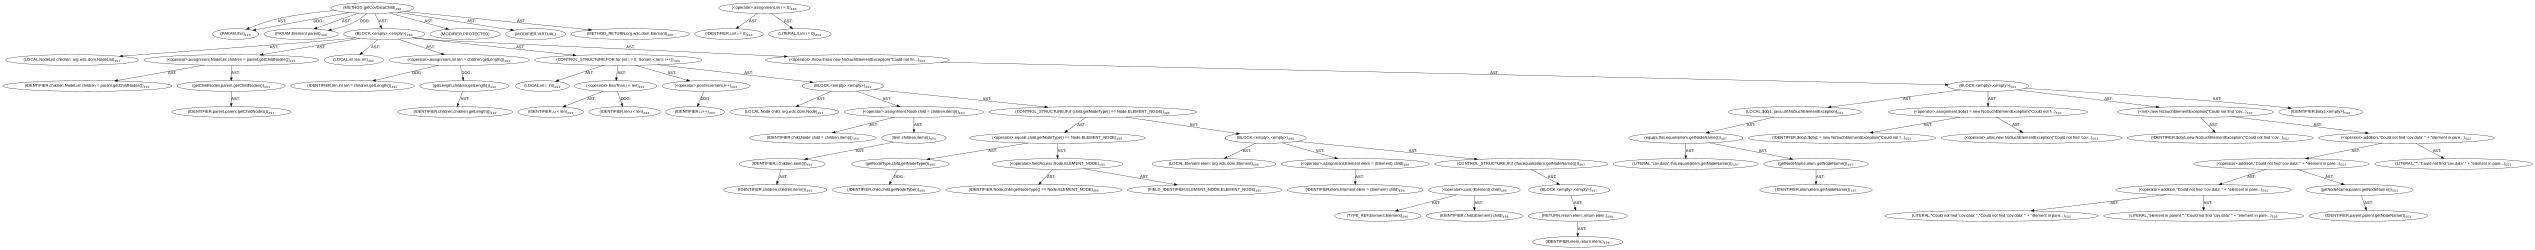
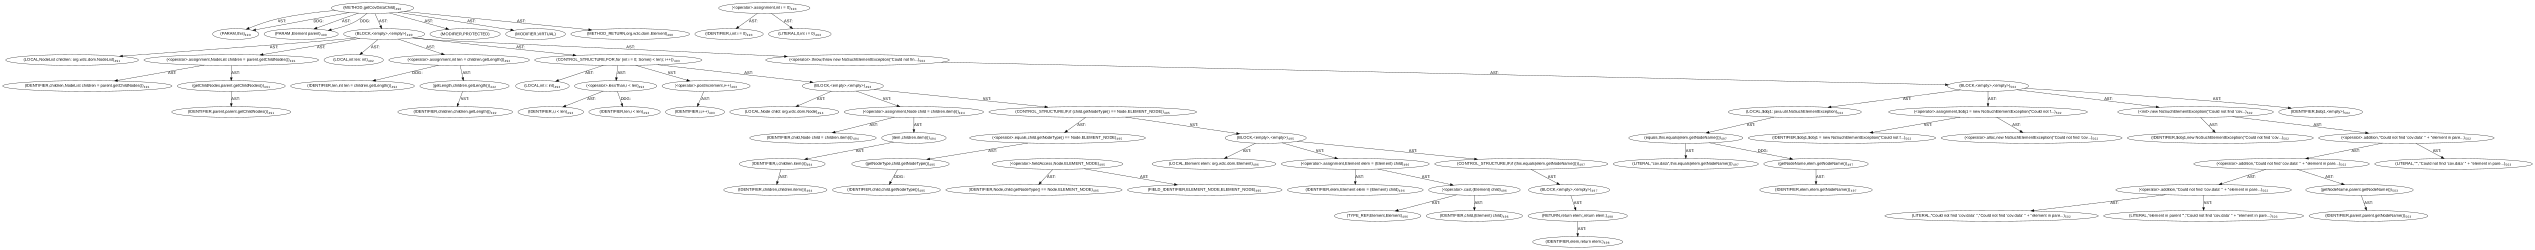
  digraph {
    fontname="Liberation Sans"
    node [fontname="Liberation Sans"]
    edge [fontname="Liberation Sans"]
    n1 [label=<(METHOD,getCovDataChild)<SUB>490</SUB>>]
    n2 [label=<(PARAM,this)<SUB>490</SUB>>]
    n3 [label=<(PARAM,Element parent)<SUB>490</SUB>>]
    n4 [label=<(BLOCK,&lt;empty&gt;,&lt;empty&gt;)<SUB>490</SUB>>]
    n5 [label=<(MODIFIER,PROTECTED)>]
    n6 [label=<(MODIFIER,VIRTUAL)>]
    n7 [label=<(METHOD_RETURN,org.w3c.dom.Element)<SUB>490</SUB>>]
    n8 [label=<(LOCAL,NodeList children: org.w3c.dom.NodeList)<SUB>491</SUB>>]
    n9 [label=<(&lt;operator&gt;.assignment,NodeList children = parent.getChildNodes())<SUB>491</SUB>>]
    n10 [label=<(LOCAL,int len: int)<SUB>492</SUB>>]
    n11 [label=<(&lt;operator&gt;.assignment,int len = children.getLength())<SUB>492</SUB>>]
    n12 [label=<(CONTROL_STRUCTURE,FOR,for (int i = 0; Some(i &lt; len); i++))<SUB>493</SUB>>]
    n13 [label=<(&lt;operator&gt;.throw,throw new NoSuchElementException(&quot;Could not fin...)<SUB>502</SUB>>]
    n14 [label=<(IDENTIFIER,children,NodeList children = parent.getChildNodes())<SUB>491</SUB>>]
    n15 [label=<(getChildNodes,parent.getChildNodes())<SUB>491</SUB>>]
    n16 [label=<(IDENTIFIER,len,int len = children.getLength())<SUB>492</SUB>>]
    n17 [label=<(getLength,children.getLength())<SUB>442</SUB>>]
    n18 [label=<(LOCAL,int i: int)<SUB>493</SUB>>]
    n19 [label=<(&lt;operator&gt;.lessThan,i &lt; len)<SUB>493</SUB>>]
    n20 [label=<(&lt;operator&gt;.postIncrement,i++)<SUB>493</SUB>>]
    n21 [label=<(BLOCK,&lt;empty&gt;,&lt;empty&gt;)<SUB>493</SUB>>]
    n22 [label=<(BLOCK,&lt;empty&gt;,&lt;empty&gt;)<SUB>502</SUB>>]
    n23 [label=<(IDENTIFIER,parent,parent.getChildNodes())<SUB>491</SUB>>]
    n24 [label=<(IDENTIFIER,children,children.getLength())<SUB>492</SUB>>]
    n25 [label=<(&lt;operator&gt;.assignment,int i = 0)<SUB>493</SUB>>]
    n26 [label=<(IDENTIFIER,i,int i = 0)<SUB>493</SUB>>]
    n27 [label=<(LITERAL,0,int i = 0)<SUB>493</SUB>>]
    n28 [label=<(IDENTIFIER,i,i &lt; len)<SUB>493</SUB>>]
    n29 [label=<(IDENTIFIER,len,i &lt; len)<SUB>493</SUB>>]
    n30 [label=<(IDENTIFIER,i,i++)<SUB>493</SUB>>]
    n31 [label=<(LOCAL,Node child: org.w3c.dom.Node)<SUB>494</SUB>>]
    n32 [label=<(&lt;operator&gt;.assignment,Node child = children.item(i))<SUB>494</SUB>>]
    n33 [label=<(CONTROL_STRUCTURE,IF,if (child.getNodeType() == Node.ELEMENT_NODE))<SUB>495</SUB>>]
    n34 [label=<(IDENTIFIER,child,Node child = children.item(i))<SUB>494</SUB>>]
    n35 [label=<(item,children.item(i))<SUB>494</SUB>>]
    n36 [label=<(&lt;operator&gt;.equals,child.getNodeType() == Node.ELEMENT_NODE)<SUB>495</SUB>>]
    n37 [label=<(BLOCK,&lt;empty&gt;,&lt;empty&gt;)<SUB>495</SUB>>]
    n38 [label=<(IDENTIFIER,i,children.item(i))<SUB>494</SUB>>]
    n39 [label=<(IDENTIFIER,children,children.item(i))<SUB>494</SUB>>]
    n40 [label=<(getNodeType,child.getNodeType())<SUB>495</SUB>>]
    n41 [label=<(&lt;operator&gt;.fieldAccess,Node.ELEMENT_NODE)<SUB>495</SUB>>]
    n42 [label=<(LOCAL,Element elem: org.w3c.dom.Element)<SUB>496</SUB>>]
    n43 [label=<(&lt;operator&gt;.assignment,Element elem = (Element) child)<SUB>496</SUB>>]
    n44 [label=<(CONTROL_STRUCTURE,IF,if (this.equals(elem.getNodeName())))<SUB>497</SUB>>]
    n45 [label=<(IDENTIFIER,child,child.getNodeType())<SUB>495</SUB>>]
    n46 [label=<(IDENTIFIER,Node,child.getNodeType() == Node.ELEMENT_NODE)<SUB>495</SUB>>]
    n47 [label=<(FIELD_IDENTIFIER,ELEMENT_NODE,ELEMENT_NODE)<SUB>495</SUB>>]
    n48 [label=<(IDENTIFIER,elem,Element elem = (Element) child)<SUB>496</SUB>>]
    n49 [label=<(&lt;operator&gt;.cast,(Element) child)<SUB>496</SUB>>]
    n50 [label=<(BLOCK,&lt;empty&gt;,&lt;empty&gt;)<SUB>497</SUB>>]
    n51 [label=<(TYPE_REF,Element,Element)<SUB>496</SUB>>]
    n52 [label=<(IDENTIFIER,child,(Element) child)<SUB>496</SUB>>]
    n53 [label=<(equals,this.equals(elem.getNodeName()))<SUB>497</SUB>>]
    n54 [label=<(LITERAL,&quot;cov.data&quot;,this.equals(elem.getNodeName()))<SUB>497</SUB>>]
    n55 [label=<(getNodeName,elem.getNodeName())<SUB>497</SUB>>]
    n56 [label=<(RETURN,return elem;,return elem;)<SUB>498</SUB>>]
    n57 [label=<(IDENTIFIER,elem,elem.getNodeName())<SUB>497</SUB>>]
    n58 [label=<(IDENTIFIER,elem,return elem;)<SUB>498</SUB>>]
    n59 [label=<(LOCAL,$obj1: java.util.NoSuchElementException)<SUB>502</SUB>>]
    n60 [label=<(&lt;operator&gt;.assignment,$obj1 = new NoSuchElementException(&quot;Could not f...)<SUB>502</SUB>>]
    n61 [label=<(&lt;init&gt;,new NoSuchElementException(&quot;Could not find 'cov...)<SUB>502</SUB>>]
    n62 [label=<(IDENTIFIER,$obj1,&lt;empty&gt;)<SUB>502</SUB>>]
    n63 [label=<(IDENTIFIER,$obj1,$obj1 = new NoSuchElementException(&quot;Could not f...)<SUB>502</SUB>>]
    n64 [label=<(&lt;operator&gt;.alloc,new NoSuchElementException(&quot;Could not find 'cov...)<SUB>502</SUB>>]
    n65 [label=<(IDENTIFIER,$obj1,new NoSuchElementException(&quot;Could not find 'cov...)<SUB>502</SUB>>]
    n66 [label=<(&lt;operator&gt;.addition,&quot;Could not find 'cov.data' &quot; + &quot;element in pare...)<SUB>502</SUB>>]
    n67 [label=<(&lt;operator&gt;.addition,&quot;Could not find 'cov.data' &quot; + &quot;element in pare...)<SUB>502</SUB>>]
    n68 [label=<(LITERAL,&quot;'&quot;,&quot;Could not find 'cov.data' &quot; + &quot;element in pare...)<SUB>503</SUB>>]
    n69 [label=<(&lt;operator&gt;.addition,&quot;Could not find 'cov.data' &quot; + &quot;element in pare...)<SUB>502</SUB>>]
    n70 [label=<(getNodeName,parent.getNodeName())<SUB>503</SUB>>]
    n71 [label=<(LITERAL,&quot;Could not find 'cov.data' &quot;,&quot;Could not find 'cov.data' &quot; + &quot;element in pare...)<SUB>502</SUB>>]
    n72 [label=<(LITERAL,&quot;element in parent '&quot;,&quot;Could not find 'cov.data' &quot; + &quot;element in pare...)<SUB>503</SUB>>]
    n73 [label=<(IDENTIFIER,parent,parent.getNodeName())<SUB>503</SUB>>]
    n1 -> n2 [label="AST: "]
    n1 -> n2 [label="DDG: "]
    n1 -> n3 [label="AST: "]
    n1 -> n3 [label="DDG: "]
    n1 -> n4 [label="AST: "]
    n1 -> n5 [label="AST: "]
    n1 -> n6 [label="AST: "]
    n1 -> n7 [label="AST: "]
    n4 -> n8 [label="AST: "]
    n4 -> n9 [label="AST: "]
    n4 -> n10 [label="AST: "]
    n4 -> n11 [label="AST: "]
    n4 -> n12 [label="AST: "]
    n4 -> n13 [label="AST: "]
    n9 -> n14 [label="AST: "]
    n9 -> n15 [label="AST: "]
    n11 -> n16 [label="DDG: "]
-   n11 -> n17 [label="DDG: "]
+   n11 -> n17 [label="AST: "]
    n12 -> n18 [label="AST: "]
    n12 -> n19 [label="AST: "]
    n12 -> n20 [label="AST: "]
    n12 -> n21 [label="AST: "]
    n13 -> n22 [label="AST: "]
    n15 -> n23 [label="AST: "]
    n17 -> n24 [label="AST: "]
    n19 -> n28 [label="AST: "]
    n19 -> n29 [label="DDG: "]
-   n20 -> n30 [label="DDG: "]
+   n20 -> n30 [label="AST: "]
    n21 -> n31 [label="AST: "]
    n21 -> n32 [label="AST: "]
    n21 -> n33 [label="AST: "]
    n22 -> n59 [label="AST: "]
    n22 -> n60 [label="AST: "]
    n22 -> n61 [label="AST: "]
    n22 -> n62 [label="AST: "]
    n25 -> n26 [label="AST: "]
    n25 -> n27 [label="AST: "]
    n32 -> n34 [label="AST: "]
    n32 -> n35 [label="AST: "]
    n33 -> n36 [label="AST: "]
    n33 -> n37 [label="AST: "]
    n35 -> n38 [label="AST: "]
    n36 -> n40 [label="AST: "]
-   n36 -> n41 [label="AST: "]
    n37 -> n42 [label="AST: "]
    n37 -> n43 [label="AST: "]
    n37 -> n44 [label="AST: "]
    n38 -> n39 [label="AST: "]
    n40 -> n45 [label="DDG: "]
    n41 -> n46 [label="AST: "]
    n41 -> n47 [label="AST: "]
    n43 -> n48 [label="AST: "]
+   n43 -> n49 [label="AST: "]
    n44 -> n50 [label="AST: "]
    n49 -> n51 [label="AST: "]
    n49 -> n52 [label="AST: "]
    n50 -> n56 [label="AST: "]
    n53 -> n54 [label="AST: "]
-   n53 -> n55 [label="AST: "]
+   n53 -> n55 [label="DDG: "]
    n55 -> n57 [label="AST: "]
    n56 -> n58 [label="AST: "]
    n59 -> n53 [label="AST: "]
    n60 -> n63 [label="AST: "]
    n60 -> n64 [label="AST: "]
    n61 -> n65 [label="AST: "]
    n61 -> n66 [label="AST: "]
    n66 -> n67 [label="AST: "]
    n66 -> n68 [label="AST: "]
    n67 -> n69 [label="AST: "]
    n67 -> n70 [label="AST: "]
    n69 -> n71 [label="AST: "]
    n69 -> n72 [label="AST: "]
    n70 -> n73 [label="AST: "]
  }
